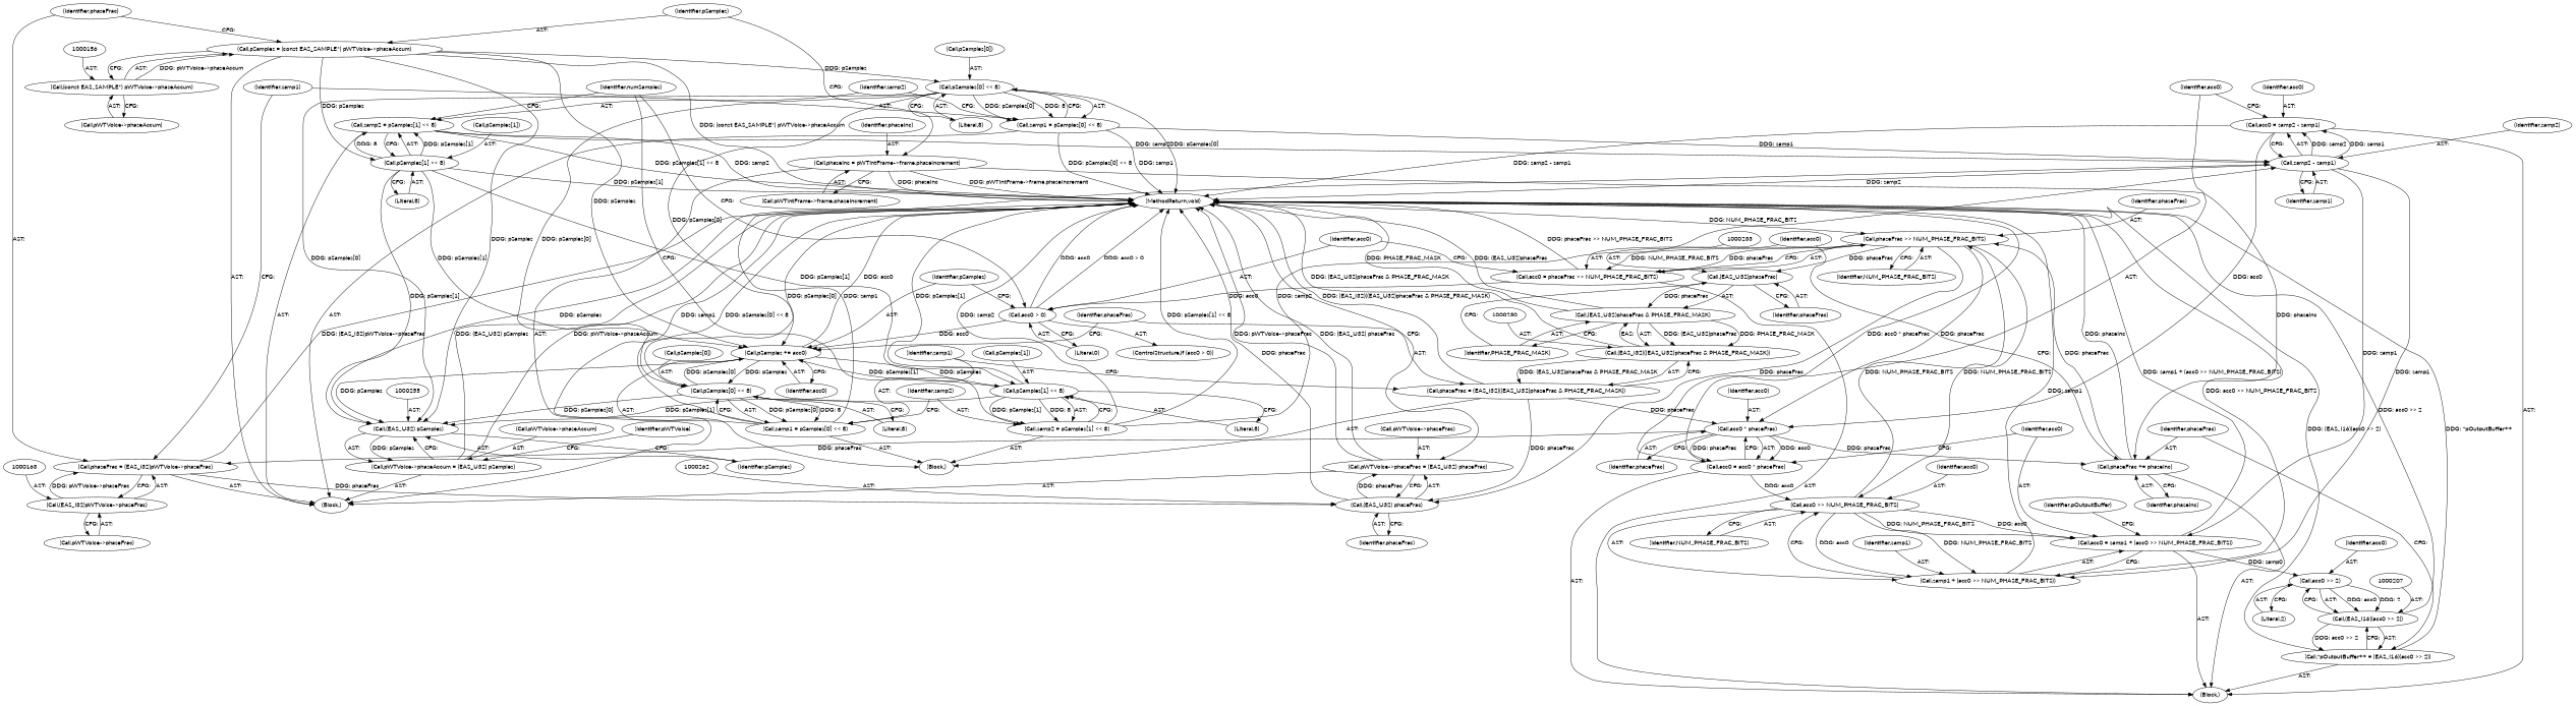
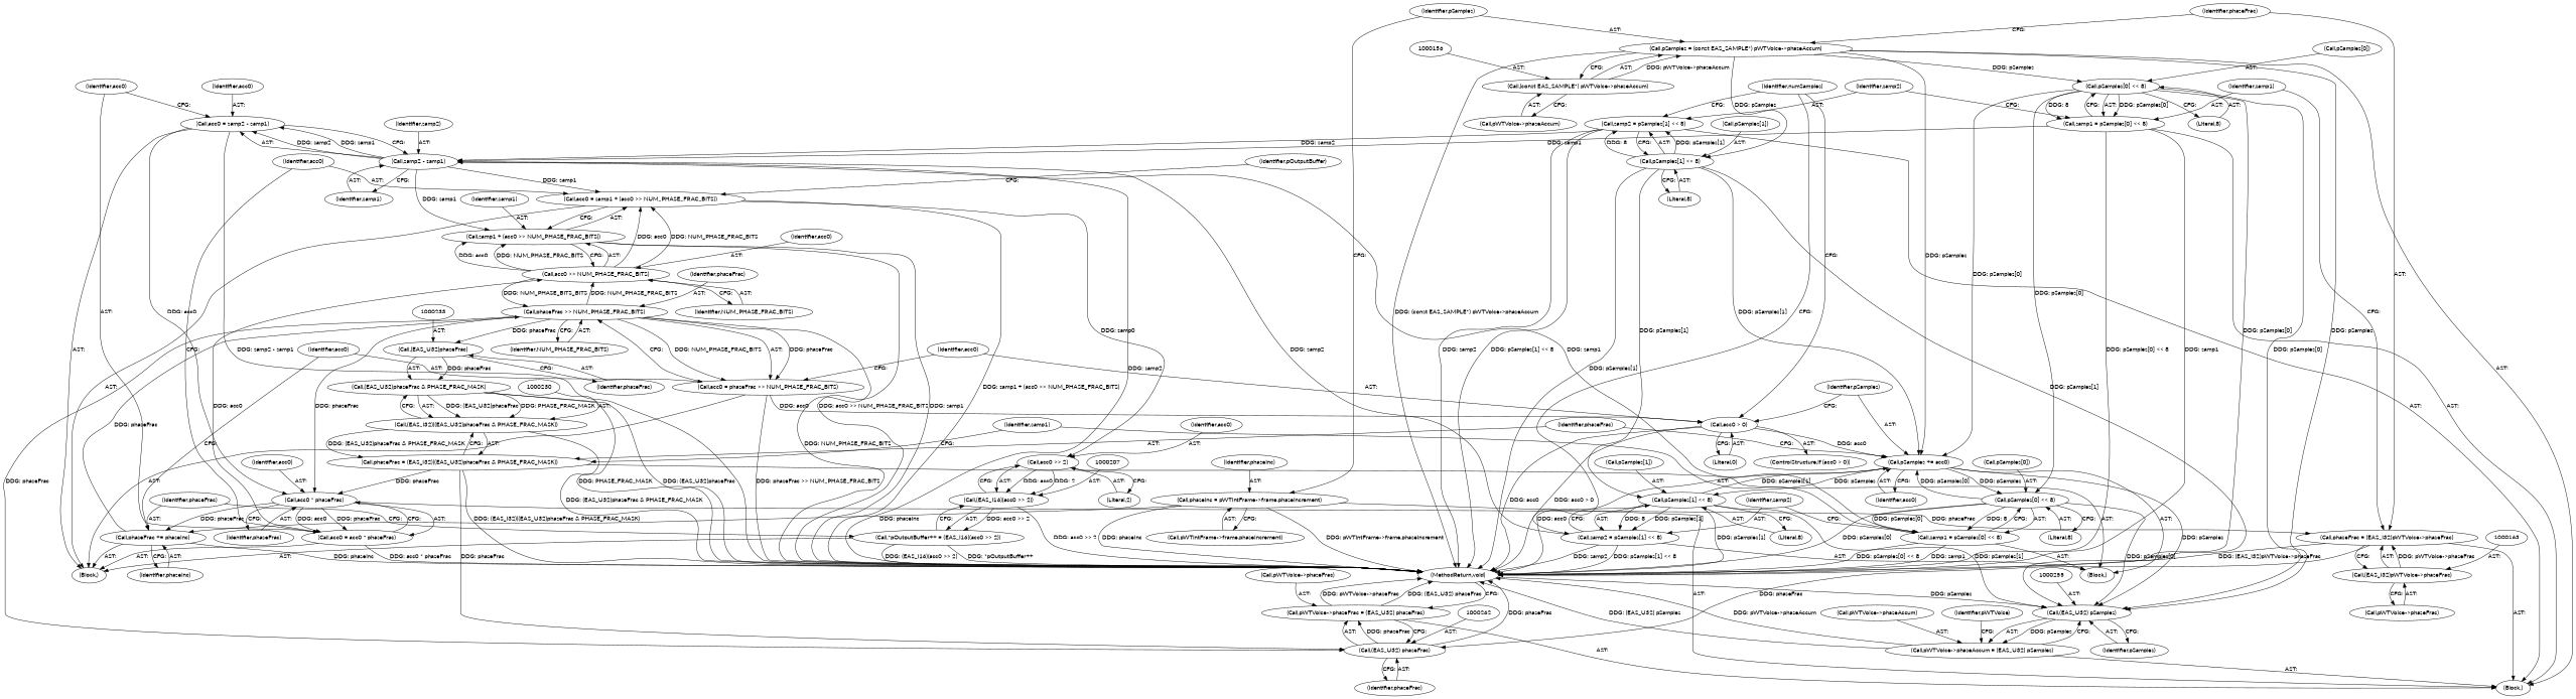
  digraph {
    fontname=Lato
    node [fontname=Lato]
    edge [fontname=Lato]
    n1 [label="(Call,acc0 = samp2 - samp1)"]
    n2 [label="(Call,samp2 - samp1)"]
    n3 [label="(Call,acc0 * phaseFrac)"]
    n4 [label="(Block,)"]
    n5 [label="(MethodReturn,void)"]
    n6 [label="(Call,acc0 = samp1 + (acc0 >> NUM_PHASE_FRAC_BITS))"]
    n7 [label="(Call,samp1 + (acc0 >> NUM_PHASE_FRAC_BITS))"]
    n8 [label="(Identifier,samp1)"]
    n9 [label="(Call,phaseFrac += phaseInc)"]
    n10 [label="(Call,acc0 = acc0 * phaseFrac)"]
    n11 [label="(Identifier,phaseFrac)"]
    n12 [label="(Call,phaseFrac = (EAS_I32)pWTVoice->phaseFrac)"]
    n13 [label="(Call,(EAS_U32) pSamples)"]
    n14 [label="(Call,pWTVoice->phaseFrac = (EAS_U32) phaseFrac)"]
    n15 [label="(Call,acc0 >> 2)"]
    n16 [label="(Call,acc0 >> NUM_PHASE_FRAC_BITS)"]
    n17 [label="(Call,samp2 = pSamples[1] << 8)"]
    n18 [label="(Call,pSamples[1] << 8)"]
    n19 [label="(Block,)"]
    n20 [label="(Call,pSamples += acc0)"]
    n21 [label="(Literal,8)"]
    n22 [label="(Call,pSamples[0] << 8)"]
    n23 [label="(Identifier,acc0)"]
    n24 [label="(Call,pWTVoice->phaseAccum = (EAS_U32) pSamples)"]
    n25 [label="(Identifier,pSamples)"]
    n26 [label="(Call,samp1 = pSamples[0] << 8)"]
    n27 [label="(Literal,8)"]
    n28 [label="(Call,acc0 > 0)"]
    n29 [label="(ControlStructure,if (acc0 > 0))"]
    n30 [label="(Literal,0)"]
    n31 [label="(Call,acc0 = phaseFrac >> NUM_PHASE_FRAC_BITS)"]
    n32 [label="(Call,phaseFrac >> NUM_PHASE_FRAC_BITS)"]
    n33 [label="(Call,(EAS_U32)phaseFrac)"]
    n34 [label="(Call,(EAS_U32) phaseFrac)"]
    n35 [label="(Identifier,NUM_PHASE_FRAC_BITS)"]
    n36 [label="(Call,(EAS_U32)phaseFrac & PHASE_FRAC_MASK)"]
    n37 [label="(Identifier,phaseFrac)"]
    n38 [label="(Identifier,NUM_PHASE_FRAC_BITS)"]
    n39 [label="(Identifier,phaseFrac)"]
    n40 [label="(Identifier,phaseInc)"]
    n41 [label="(Call,phaseInc = pWTIntFrame->frame.phaseIncrement)"]
    n42 [label="(Call,pWTIntFrame->frame.phaseIncrement)"]
    n43 [label="(Block,)"]
    n44 [label="(Call,(EAS_I32)pWTVoice->phaseFrac)"]
    n45 [label="(Call,pWTVoice->phaseFrac)"]
    n46 [label="(Call,phaseFrac = (EAS_I32)((EAS_U32)phaseFrac & PHASE_FRAC_MASK))"]
    n47 [label="(Call,(EAS_I32)((EAS_U32)phaseFrac & PHASE_FRAC_MASK))"]
-   n48 [label="(Identifier,PHASE_FRAC_MASK)"]
    n49 [label="(Call,pSamples[0] << 8)"]
    n50 [label="(Call,samp1 = pSamples[0] << 8)"]
    n51 [label="(Literal,8)"]
    n52 [label="(Call,pSamples = (const EAS_SAMPLE*) pWTVoice->phaseAccum)"]
    n53 [label="(Call,(const EAS_SAMPLE*) pWTVoice->phaseAccum)"]
    n54 [label="(Call,pSamples[1] << 8)"]
    n55 [label="(Call,pWTVoice->phaseAccum)"]
    n56 [label="(Call,samp2 = pSamples[1] << 8)"]
    n57 [label="(Literal,8)"]
    n58 [label="(Call,(EAS_I16)(acc0 >> 2))"]
    n59 [label="(Literal,2)"]
    n60 [label="(Call,*pOutputBuffer++ = (EAS_I16)(acc0 >> 2))"]
    n61 [label="(Identifier,pSamples)"]
    n62 [label="(Call,pWTVoice->phaseAccum)"]
    n63 [label="(Identifier,acc0)"]
    n64 [label="(Identifier,samp2)"]
    n65 [label="(Identifier,acc0)"]
    n66 [label="(Identifier,samp1)"]
    n67 [label="(Identifier,phaseFrac)"]
    n68 [label="(Identifier,samp2)"]
    n69 [label="(Identifier,pSamples)"]
    n70 [label="(Call,pSamples[1])"]
    n71 [label="(Identifier,acc0)"]
    n72 [label="(Identifier,phaseInc)"]
    n73 [label="(Call,pSamples[0])"]
    n74 [label="(Call,pSamples[1])"]
    n75 [label="(Identifier,samp1)"]
    n76 [label="(Identifier,phaseFrac)"]
    n77 [label="(Identifier,acc0)"]
    n78 [label="(Identifier,phaseFrac)"]
    n79 [label="(Identifier,acc0)"]
    n80 [label="(Identifier,acc0)"]
    n81 [label="(Identifier,acc0)"]
    n82 [label="(Identifier,samp2)"]
    n83 [label="(Identifier,acc0)"]
    n84 [label="(Call,pSamples[0])"]
    n85 [label="(Call,pWTVoice->phaseFrac)"]
    n86 [label="(Identifier,numSamples)"]
    n87 [label="(Identifier,pWTVoice)"]
    n88 [label="(Identifier,pOutputBuffer)"]
    n89 [label="(Identifier,samp1)"]
    n90 [label="(Identifier,phaseFrac)"]
    1000163
    1000230
    1000233
    1000156
    1000207
    1000255
    1000262
    n1 -> n2 [label="CFG: "]
    n1 -> n3 [label="DDG: acc0"]
    n1 -> n4 [label="AST: "]
    n1 -> n5 [label="DDG: samp2 - samp1"]
    n2 -> n1 [label="AST: "]
    n2 -> n1 [label="DDG: samp2"]
    n2 -> n1 [label="DDG: samp1"]
    n2 -> n5 [label="DDG: samp2"]
    n2 -> n6 [label="DDG: samp1"]
    n2 -> n7 [label="DDG: samp1"]
    n2 -> n8 [label="CFG: "]
    n3 -> n9 [label="DDG: phaseFrac"]
    n3 -> n10 [label="AST: "]
    n3 -> n10 [label="DDG: acc0"]
    n3 -> n10 [label="DDG: phaseFrac"]
    n3 -> n11 [label="CFG: "]
    n3 -> n12 [label="DDG: phaseFrac"]
    n5 -> n13 [label="DDG: pSamples"]
    n5 -> n14 [label="CFG: "]
    n6 -> n4 [label="AST: "]
    n6 -> n5 [label="DDG: samp1 + (acc0 >> NUM_PHASE_FRAC_BITS)"]
    n6 -> n7 [label="CFG: "]
    n6 -> n15 [label="DDG: samp0"]
    n7 -> n5 [label="DDG: acc0 >> NUM_PHASE_FRAC_BITS"]
    n7 -> n5 [label="DDG: samp1"]
    n7 -> n6 [label="AST: "]
    n7 -> n16 [label="CFG: "]
    n8 -> n2 [label="AST: "]
    n9 -> n4 [label="AST: "]
    n9 -> n5 [label="DDG: phaseInc"]
    n9 -> n32 [label="DDG: phaseFrac"]
    n9 -> n40 [label="CFG: "]
    n10 -> n3 [label="CFG: "]
    n10 -> n4 [label="AST: "]
    n10 -> n5 [label="DDG: acc0 * phaseFrac"]
    n10 -> n16 [label="DDG: acc0"]
    n11 -> n3 [label="AST: "]
    n12 -> n5 [label="DDG: (EAS_I32)pWTVoice->phaseFrac"]
    n12 -> n34 [label="DDG: phaseFrac"]
    n12 -> n43 [label="AST: "]
    n12 -> n44 [label="CFG: "]
    n13 -> n24 [label="AST: "]
    n13 -> n24 [label="DDG: pSamples"]
    n13 -> n25 [label="CFG: "]
    n14 -> n5 [label="DDG: pWTVoice->phaseFrac"]
    n14 -> n5 [label="DDG: (EAS_U32) phaseFrac"]
    n14 -> n34 [label="CFG: "]
    n14 -> n43 [label="AST: "]
    n15 -> n58 [label="AST: "]
    n15 -> n58 [label="DDG: acc0"]
    n15 -> n58 [label="DDG: 2"]
    n15 -> n59 [label="CFG: "]
    n16 -> n6 [label="DDG: acc0"]
    n16 -> n6 [label="DDG: NUM_PHASE_FRAC_BITS"]
    n16 -> n7 [label="AST: "]
    n16 -> n7 [label="DDG: acc0"]
    n16 -> n7 [label="DDG: NUM_PHASE_FRAC_BITS"]
-   n16 -> n32 [label="DDG: NUM_PHASE_FRAC_BITS"]
+   n16 -> n32 [label="DDG: NUM_PHASE_BITS_BITS"]
    n16 -> n38 [label="CFG: "]
    n17 -> n2 [label="DDG: samp2"]
    n17 -> n5 [label="DDG: samp2"]
    n17 -> n5 [label="DDG: pSamples[1] << 8"]
    n17 -> n18 [label="CFG: "]
    n17 -> n19 [label="AST: "]
    n18 -> n5 [label="DDG: pSamples[1]"]
    n18 -> n13 [label="DDG: pSamples[1]"]
    n18 -> n17 [label="AST: "]
    n18 -> n17 [label="DDG: pSamples[1]"]
    n18 -> n17 [label="DDG: 8"]
    n18 -> n20 [label="DDG: pSamples[1]"]
    n18 -> n21 [label="CFG: "]
    n20 -> n5 [label="DDG: acc0"]
    n20 -> n13 [label="DDG: pSamples"]
    n20 -> n18 [label="DDG: pSamples"]
    n20 -> n19 [label="AST: "]
    n20 -> n22 [label="DDG: pSamples"]
    n20 -> n23 [label="CFG: "]
    n21 -> n18 [label="AST: "]
    n22 -> n5 [label="DDG: pSamples[0]"]
    n22 -> n13 [label="DDG: pSamples[0]"]
    n22 -> n20 [label="DDG: pSamples[0]"]
    n22 -> n26 [label="AST: "]
    n22 -> n26 [label="DDG: pSamples[0]"]
    n22 -> n26 [label="DDG: 8"]
    n22 -> n27 [label="CFG: "]
    n23 -> n20 [label="AST: "]
    n24 -> n5 [label="DDG: pWTVoice->phaseAccum"]
    n24 -> n5 [label="DDG: (EAS_U32) pSamples"]
    n24 -> n13 [label="CFG: "]
    n24 -> n43 [label="AST: "]
    n25 -> n13 [label="AST: "]
    n26 -> n2 [label="DDG: samp1"]
    n26 -> n5 [label="DDG: samp1"]
    n26 -> n5 [label="DDG: pSamples[0] << 8"]
    n26 -> n19 [label="AST: "]
    n26 -> n22 [label="CFG: "]
    n27 -> n22 [label="AST: "]
    n28 -> n5 [label="DDG: acc0"]
    n28 -> n5 [label="DDG: acc0 > 0"]
    n28 -> n20 [label="DDG: acc0"]
    n28 -> n29 [label="AST: "]
    n28 -> n30 [label="CFG: "]
    n30 -> n28 [label="AST: "]
    n31 -> n4 [label="AST: "]
    n31 -> n5 [label="DDG: phaseFrac >> NUM_PHASE_FRAC_BITS"]
    n31 -> n28 [label="DDG: acc0"]
    n31 -> n32 [label="CFG: "]
    n32 -> n3 [label="DDG: phaseFrac"]
-   n5 -> n32 [label="DDG: NUM_PHASE_FRAC_BITS"]
+   n32 -> n5 [label="DDG: NUM_PHASE_FRAC_BITS"]
    n32 -> n16 [label="DDG: NUM_PHASE_FRAC_BITS"]
    n32 -> n31 [label="AST: "]
    n32 -> n31 [label="DDG: phaseFrac"]
    n32 -> n31 [label="DDG: NUM_PHASE_FRAC_BITS"]
    n32 -> n33 [label="DDG: phaseFrac"]
    n32 -> n34 [label="DDG: phaseFrac"]
    n32 -> n35 [label="CFG: "]
    n33 -> n36 [label="AST: "]
    n33 -> n36 [label="DDG: phaseFrac"]
    n33 -> n37 [label="CFG: "]
    n34 -> n5 [label="DDG: phaseFrac"]
    n34 -> n14 [label="AST: "]
    n34 -> n14 [label="DDG: phaseFrac"]
    n34 -> n39 [label="CFG: "]
    n35 -> n32 [label="AST: "]
    n36 -> n5 [label="DDG: PHASE_FRAC_MASK"]
    n36 -> n5 [label="DDG: (EAS_U32)phaseFrac"]
    n36 -> n47 [label="AST: "]
    n36 -> n47 [label="DDG: (EAS_U32)phaseFrac"]
    n36 -> n47 [label="DDG: PHASE_FRAC_MASK"]
-   n36 -> n48 [label="CFG: "]
    n37 -> n33 [label="AST: "]
    n38 -> n16 [label="AST: "]
    n39 -> n34 [label="AST: "]
    n40 -> n9 [label="AST: "]
    n41 -> n5 [label="DDG: pWTIntFrame->frame.phaseIncrement"]
    n41 -> n5 [label="DDG: phaseInc"]
    n41 -> n9 [label="DDG: phaseInc"]
    n41 -> n42 [label="CFG: "]
    n41 -> n43 [label="AST: "]
    n42 -> n41 [label="AST: "]
    n44 -> n12 [label="AST: "]
    n44 -> n12 [label="DDG: pWTVoice->phaseFrac"]
    n44 -> n45 [label="CFG: "]
    n45 -> n44 [label="AST: "]
    n46 -> n3 [label="DDG: phaseFrac"]
    n46 -> n5 [label="DDG: (EAS_I32)((EAS_U32)phaseFrac & PHASE_FRAC_MASK)"]
    n46 -> n19 [label="AST: "]
    n46 -> n34 [label="DDG: phaseFrac"]
    n46 -> n47 [label="CFG: "]
    n47 -> n5 [label="DDG: (EAS_U32)phaseFrac & PHASE_FRAC_MASK"]
-   n47 -> n36 [label="EAS: "]
+   n47 -> n36 [label="CFG: "]
    n47 -> n46 [label="AST: "]
    n47 -> n46 [label="DDG: (EAS_U32)phaseFrac & PHASE_FRAC_MASK"]
-   n48 -> n33 [label="CFG: "]
-   n48 -> n36 [label="AST: "]
    n49 -> n5 [label="DDG: pSamples[0]"]
    n49 -> n13 [label="DDG: pSamples[0]"]
    n49 -> n20 [label="DDG: pSamples[0]"]
    n49 -> n22 [label="DDG: pSamples[0]"]
    n49 -> n50 [label="AST: "]
    n49 -> n50 [label="DDG: pSamples[0]"]
    n49 -> n50 [label="DDG: 8"]
    n49 -> n51 [label="CFG: "]
    n50 -> n2 [label="DDG: samp1"]
    n50 -> n5 [label="DDG: samp1"]
    n50 -> n5 [label="DDG: pSamples[0] << 8"]
    n50 -> n43 [label="AST: "]
    n50 -> n49 [label="CFG: "]
    n51 -> n49 [label="AST: "]
    n52 -> n5 [label="DDG: (const EAS_SAMPLE*) pWTVoice->phaseAccum"]
    n52 -> n13 [label="DDG: pSamples"]
    n52 -> n20 [label="DDG: pSamples"]
    n52 -> n43 [label="AST: "]
    n52 -> n49 [label="DDG: pSamples"]
    n52 -> n53 [label="CFG: "]
    n52 -> n54 [label="DDG: pSamples"]
    n53 -> n52 [label="AST: "]
    n53 -> n52 [label="DDG: pWTVoice->phaseAccum"]
    n53 -> n55 [label="CFG: "]
    n54 -> n5 [label="DDG: pSamples[1]"]
    n54 -> n13 [label="DDG: pSamples[1]"]
    n54 -> n18 [label="DDG: pSamples[1]"]
    n54 -> n20 [label="DDG: pSamples[1]"]
    n54 -> n56 [label="AST: "]
    n54 -> n56 [label="DDG: pSamples[1]"]
    n54 -> n56 [label="DDG: 8"]
    n54 -> n57 [label="CFG: "]
    n55 -> n53 [label="AST: "]
    n56 -> n2 [label="DDG: samp2"]
    n56 -> n5 [label="DDG: pSamples[1] << 8"]
    n56 -> n5 [label="DDG: samp2"]
    n56 -> n43 [label="AST: "]
    n56 -> n54 [label="CFG: "]
    n57 -> n54 [label="AST: "]
    n58 -> n5 [label="DDG: acc0 >> 2"]
    n58 -> n15 [label="CFG: "]
    n58 -> n60 [label="AST: "]
    n58 -> n60 [label="DDG: acc0 >> 2"]
    n59 -> n15 [label="AST: "]
    n60 -> n4 [label="AST: "]
    n60 -> n5 [label="DDG: (EAS_I16)(acc0 >> 2)"]
    n60 -> n5 [label="DDG: *pOutputBuffer++"]
    n60 -> n58 [label="CFG: "]
    n61 -> n20 [label="AST: "]
    n61 -> n28 [label="CFG: "]
    n62 -> n24 [label="AST: "]
    n63 -> n6 [label="AST: "]
    n63 -> n10 [label="CFG: "]
    n64 -> n50 [label="CFG: "]
    n64 -> n56 [label="AST: "]
    n65 -> n9 [label="CFG: "]
    n65 -> n31 [label="AST: "]
    n66 -> n7 [label="AST: "]
    n67 -> n9 [label="AST: "]
    n67 -> n60 [label="CFG: "]
    n68 -> n2 [label="AST: "]
    n69 -> n41 [label="CFG: "]
    n69 -> n52 [label="AST: "]
    n70 -> n18 [label="AST: "]
    n71 -> n3 [label="AST: "]
    n72 -> n41 [label="AST: "]
    n73 -> n22 [label="AST: "]
    n74 -> n54 [label="AST: "]
    n75 -> n12 [label="CFG: "]
    n75 -> n50 [label="AST: "]
    n76 -> n12 [label="AST: "]
    n76 -> n52 [label="CFG: "]
    n77 -> n1 [label="CFG: "]
    n77 -> n10 [label="AST: "]
    n78 -> n20 [label="CFG: "]
    n78 -> n46 [label="AST: "]
    n79 -> n28 [label="AST: "]
    n79 -> n31 [label="CFG: "]
    n80 -> n16 [label="AST: "]
    n81 -> n15 [label="AST: "]
    n82 -> n17 [label="AST: "]
    n82 -> n26 [label="CFG: "]
    n83 -> n1 [label="AST: "]
    n84 -> n49 [label="AST: "]
    n85 -> n14 [label="AST: "]
    n86 -> n17 [label="CFG: "]
    n86 -> n28 [label="CFG: "]
    n86 -> n56 [label="CFG: "]
    n87 -> n24 [label="CFG: "]
    n88 -> n6 [label="CFG: "]
    n89 -> n26 [label="AST: "]
    n89 -> n46 [label="CFG: "]
    n90 -> n32 [label="AST: "]
    1000163 -> n44 [label="AST: "]
    1000230 -> n47 [label="AST: "]
    1000233 -> n33 [label="AST: "]
    1000156 -> n53 [label="AST: "]
    1000207 -> n58 [label="AST: "]
    1000255 -> n13 [label="AST: "]
    1000262 -> n34 [label="AST: "]
  }
